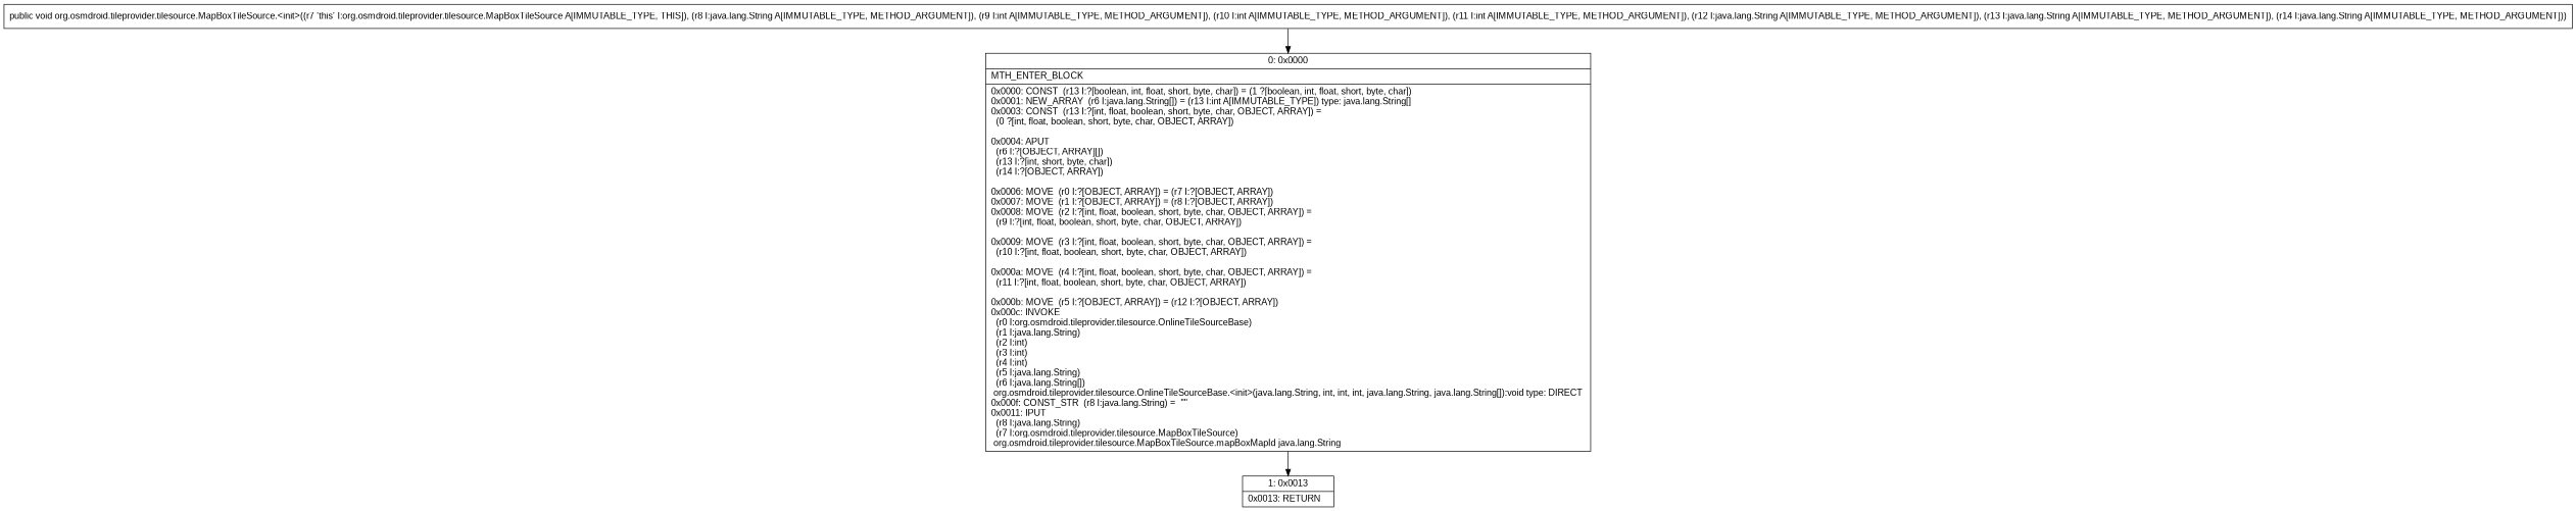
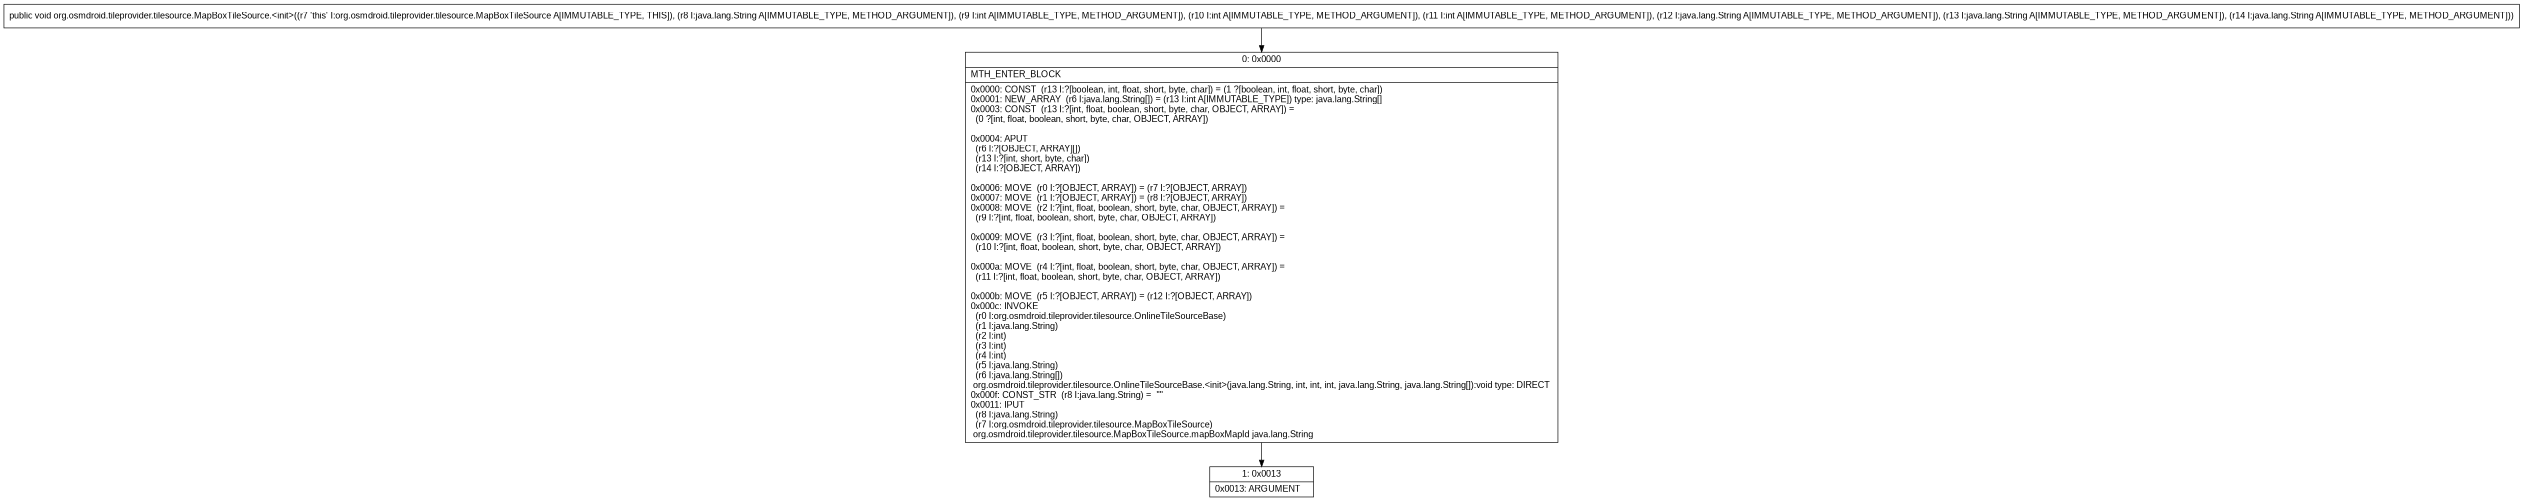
  digraph {
    fontname="Liberation Sans"
    node [shape=record fontname="Liberation Sans"]
    edge [fontname="Liberation Sans"]
    n1 [label="{0\:\ 0x0000|MTH_ENTER_BLOCK\l|0x0000: CONST  (r13 I:?[boolean, int, float, short, byte, char]) = (1 ?[boolean, int, float, short, byte, char]) \l0x0001: NEW_ARRAY  (r6 I:java.lang.String[]) = (r13 I:int A[IMMUTABLE_TYPE]) type: java.lang.String[] \l0x0003: CONST  (r13 I:?[int, float, boolean, short, byte, char, OBJECT, ARRAY]) = \l  (0 ?[int, float, boolean, short, byte, char, OBJECT, ARRAY])\l \l0x0004: APUT  \l  (r6 I:?[OBJECT, ARRAY][])\l  (r13 I:?[int, short, byte, char])\l  (r14 I:?[OBJECT, ARRAY])\l \l0x0006: MOVE  (r0 I:?[OBJECT, ARRAY]) = (r7 I:?[OBJECT, ARRAY]) \l0x0007: MOVE  (r1 I:?[OBJECT, ARRAY]) = (r8 I:?[OBJECT, ARRAY]) \l0x0008: MOVE  (r2 I:?[int, float, boolean, short, byte, char, OBJECT, ARRAY]) = \l  (r9 I:?[int, float, boolean, short, byte, char, OBJECT, ARRAY])\l \l0x0009: MOVE  (r3 I:?[int, float, boolean, short, byte, char, OBJECT, ARRAY]) = \l  (r10 I:?[int, float, boolean, short, byte, char, OBJECT, ARRAY])\l \l0x000a: MOVE  (r4 I:?[int, float, boolean, short, byte, char, OBJECT, ARRAY]) = \l  (r11 I:?[int, float, boolean, short, byte, char, OBJECT, ARRAY])\l \l0x000b: MOVE  (r5 I:?[OBJECT, ARRAY]) = (r12 I:?[OBJECT, ARRAY]) \l0x000c: INVOKE  \l  (r0 I:org.osmdroid.tileprovider.tilesource.OnlineTileSourceBase)\l  (r1 I:java.lang.String)\l  (r2 I:int)\l  (r3 I:int)\l  (r4 I:int)\l  (r5 I:java.lang.String)\l  (r6 I:java.lang.String[])\l org.osmdroid.tileprovider.tilesource.OnlineTileSourceBase.\<init\>(java.lang.String, int, int, int, java.lang.String, java.lang.String[]):void type: DIRECT \l0x000f: CONST_STR  (r8 I:java.lang.String) =  \"\" \l0x0011: IPUT  \l  (r8 I:java.lang.String)\l  (r7 I:org.osmdroid.tileprovider.tilesource.MapBoxTileSource)\l org.osmdroid.tileprovider.tilesource.MapBoxTileSource.mapBoxMapId java.lang.String \l}"]
-   n2 [label="{1\:\ 0x0013|0x0013: RETURN   \l}"]
+   n2 [label="{1\:\ 0x0013|0x0013: ARGUMENT   \l}"]
    n3 [label="{public void org.osmdroid.tileprovider.tilesource.MapBoxTileSource.\<init\>((r7 'this' I:org.osmdroid.tileprovider.tilesource.MapBoxTileSource A[IMMUTABLE_TYPE, THIS]), (r8 I:java.lang.String A[IMMUTABLE_TYPE, METHOD_ARGUMENT]), (r9 I:int A[IMMUTABLE_TYPE, METHOD_ARGUMENT]), (r10 I:int A[IMMUTABLE_TYPE, METHOD_ARGUMENT]), (r11 I:int A[IMMUTABLE_TYPE, METHOD_ARGUMENT]), (r12 I:java.lang.String A[IMMUTABLE_TYPE, METHOD_ARGUMENT]), (r13 I:java.lang.String A[IMMUTABLE_TYPE, METHOD_ARGUMENT]), (r14 I:java.lang.String A[IMMUTABLE_TYPE, METHOD_ARGUMENT])) }"]
    n1 -> n2
    n3 -> n1
  }
